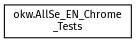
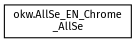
  digraph {
    rankdir=LR
    fontname="Fira Sans"
-   n1 [color=black fillcolor=white fontname="Fira Sans" fontsize=10 height=0.2 label="okw.AllSe_EN_Chrome\l_Tests" shape=record style=filled width=0.4]
+   n1 [color=black fillcolor=white fontname="Fira Sans" fontsize=10 height=0.2 label="okw.AllSe_EN_Chrome\l_AllSe" shape=record style=filled width=0.4]
  }
